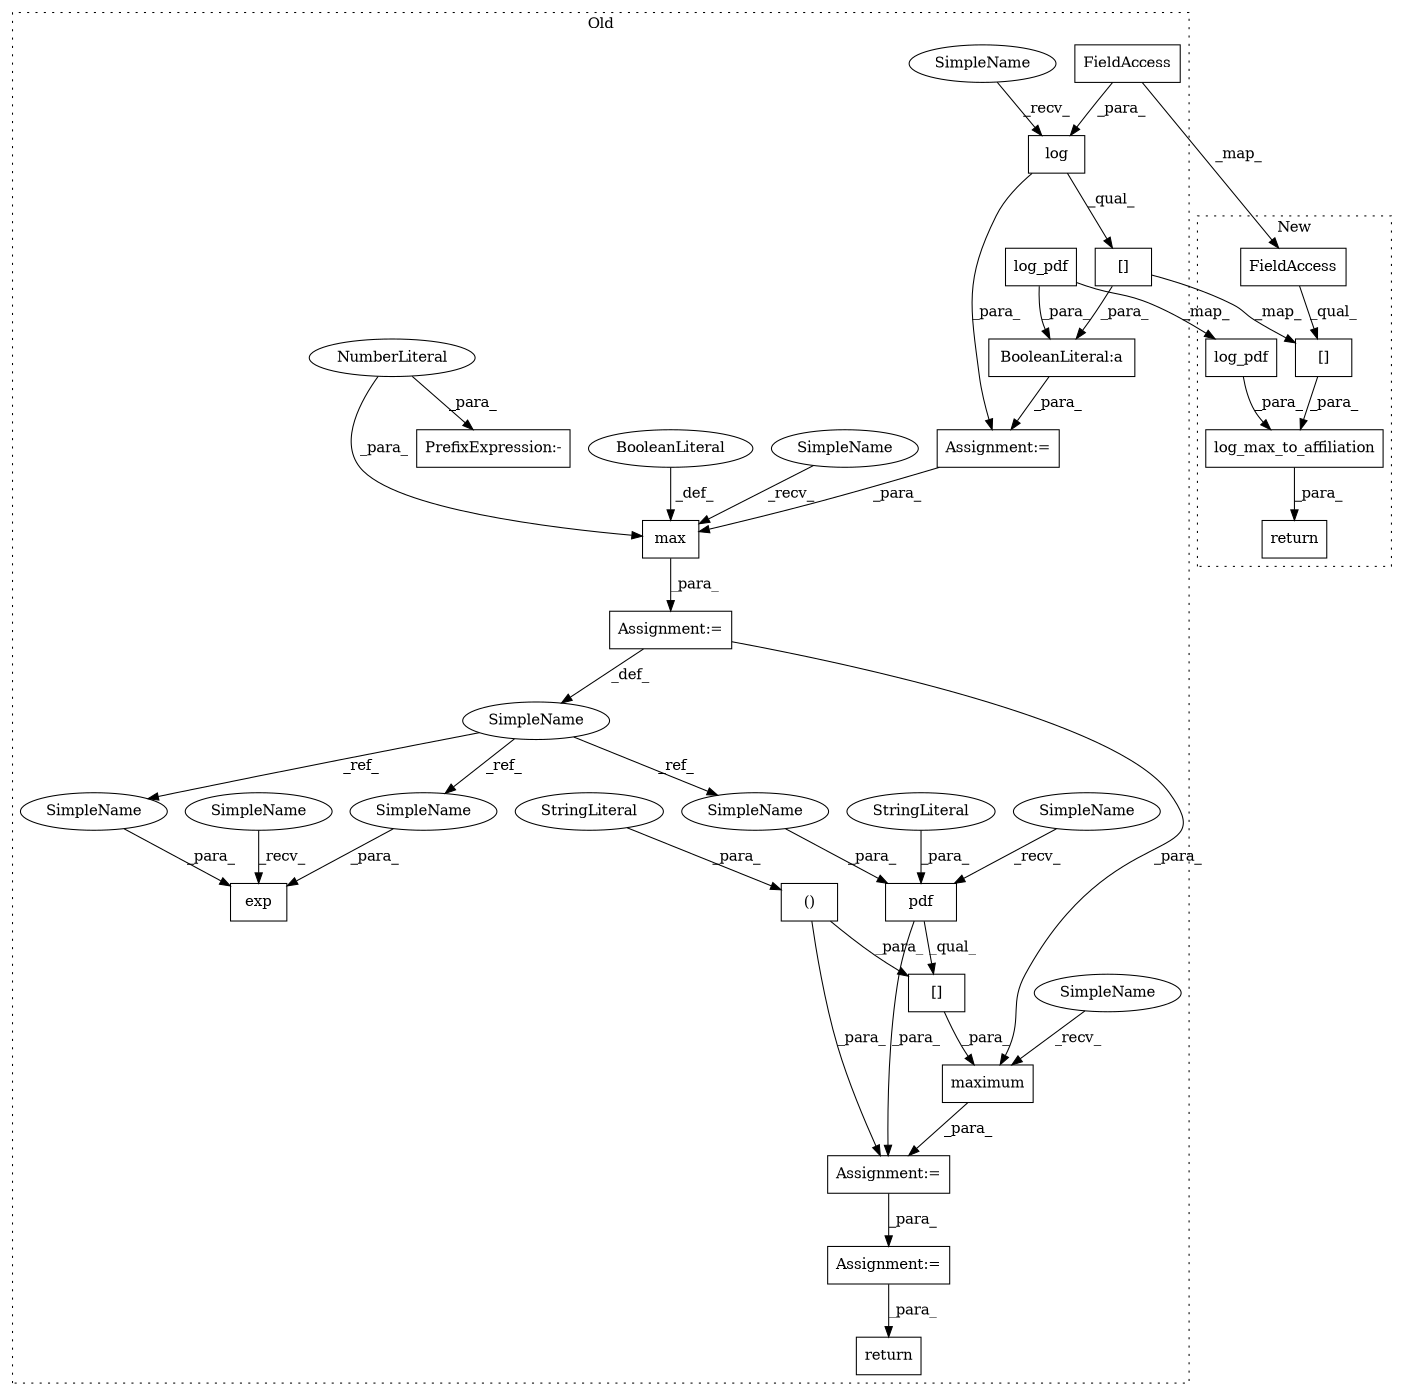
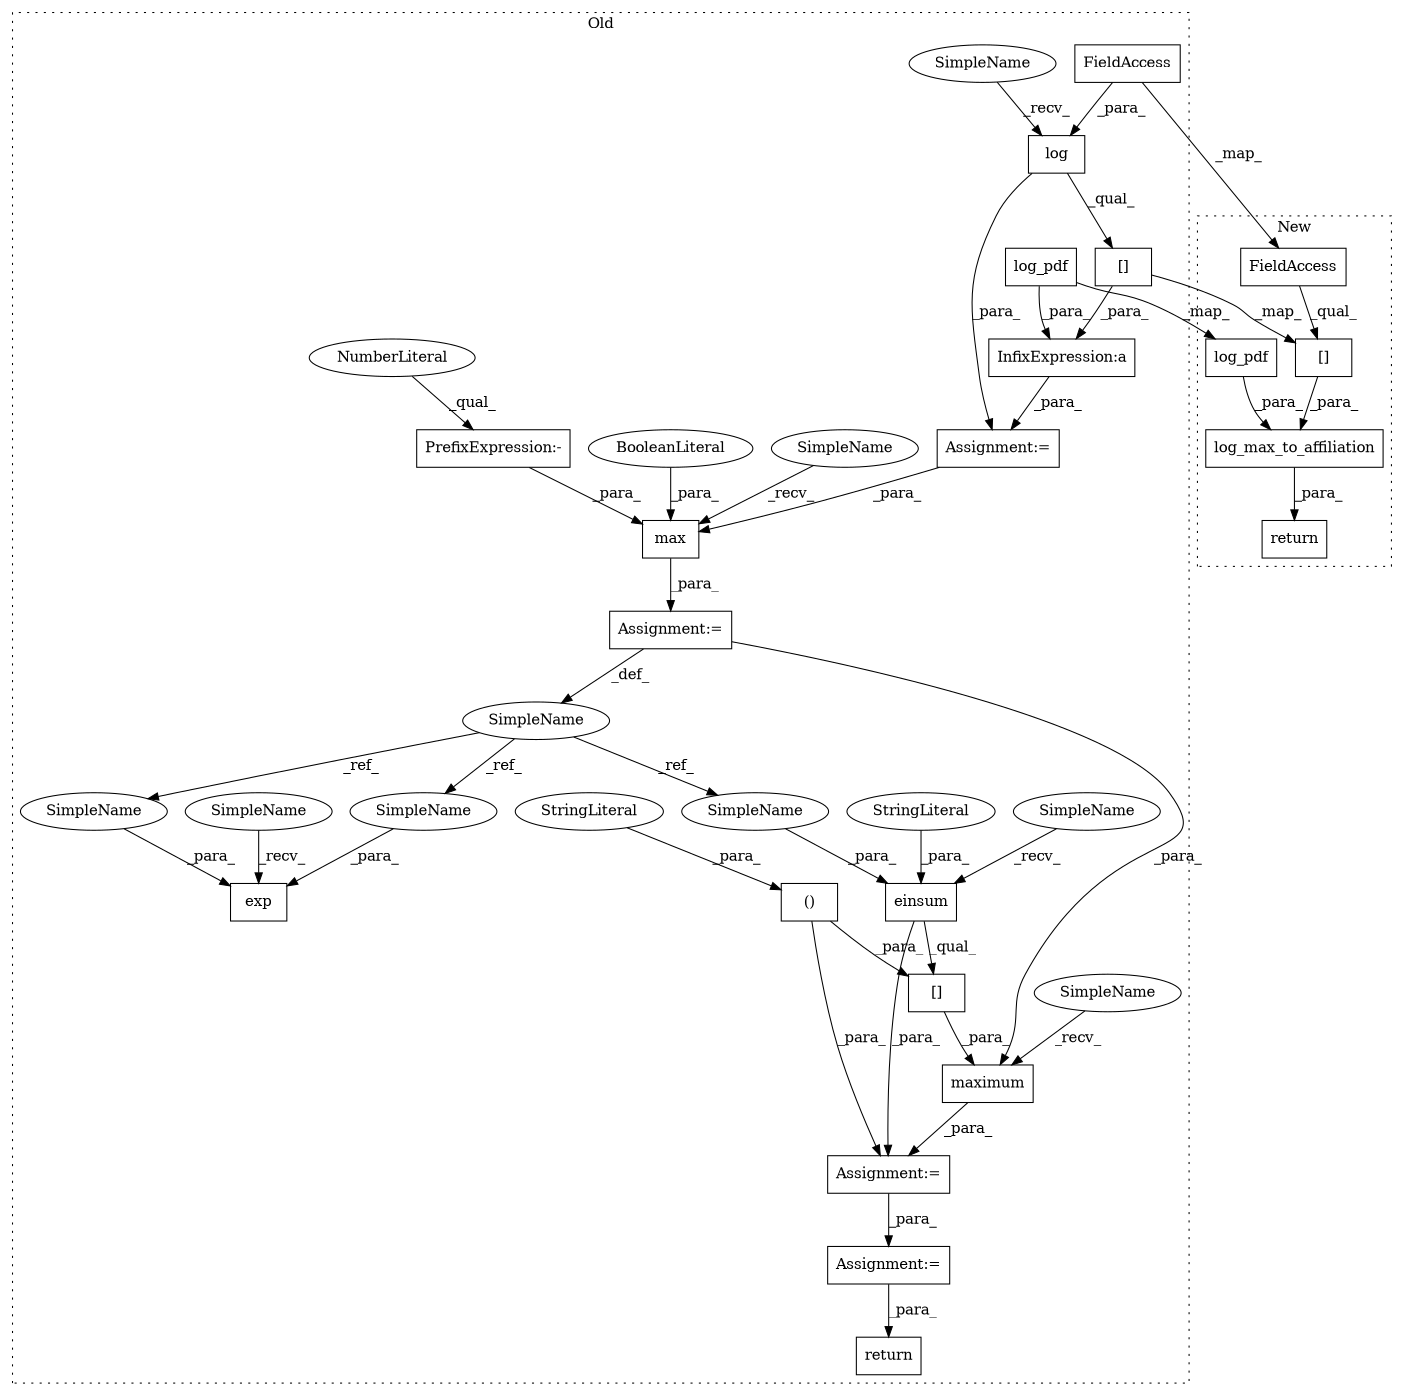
  digraph {
    node [a=42 l=11 s=1081 shape=box]
    n1 [a=106 l=56 label="()"]
    n2 [a=2 l="45,2" label="[]" s="1036,1137"]
-   n3 [a=27 l=3 label="BooleanLiteral:a" s=904]
+   n3 [a=27 l=3 label="InfixExpression:a" s=904]
    n4 [a=32 l="4,1" label=log s="824,839"]
    n5 [a=32 l="4,1" label=max s="940,963"]
    n6 [a=9 l=4 label=BooleanLiteral s=959 shape=ellipse]
    n7 [a=45 l=16 label=StringLiteral shape=ellipse]
    n8 [a=38 l=1 label="PrefixExpression:-" s=956]
    n9 [a=34 l=1 label=NumberLiteral s=957 shape=ellipse]
-   n10 [a=32 l="7,1" label=pdf s="1042,1074"]
+   n10 [a=32 l="7,1" label=einsum s="1042,1074"]
    n11 [a=45 l=13 label=StringLiteral s=1049 shape=ellipse]
    n12 [a=32 l="8,1" label=log_pdf s="696,798"]
    n13 [a=32 l="8,1" label=maximum s="1028,1175"]
    n14 [a=32 l="4,1" label=exp s="976,1003"]
    n15 [label=SimpleName s=921 shape=ellipse]
    n16 [a=7 l=1 label="Assignment:=" s=816]
    n17 [a=7 l=2 label="Assignment:=" s=932]
    n18 [a=7 l=1 label="Assignment:=" s=1021]
    n19 [a=7 l=2 label="Assignment:=" s=1193]
    n20 [a=41 l=7 label=return s=1212]
    n21 [a=2 l="28,2" label="[]" s="818,902"]
    n22 [a=22 label=FieldAccess s=828]
    n23 [label=SimpleName s=1063 shape=ellipse]
    n24 [label=SimpleName s=980 shape=ellipse]
    n25 [label=SimpleName s=992 shape=ellipse]
    n26 [l=5 label=SimpleName s=818 shape=ellipse]
    n27 [l=5 label=SimpleName s=970 shape=ellipse]
    n28 [l=5 label=SimpleName s=1036 shape=ellipse]
    n29 [l=5 label=SimpleName s=1022 shape=ellipse]
    n30 [l=5 label=SimpleName s=934 shape=ellipse]
    n31 [a=32 l="23,1" label=log_max_to_affiliation s="645,878"]
    n32 [a=32 l="8,1" label=log_pdf s="766,868"]
    n33 [a=41 l=7 label=return s=638]
    n34 [a=2 l="17,2" label="[]" s="668,741"]
    n35 [a=22 label=FieldAccess s=668]
    subgraph cluster_1 {
      label=Old
      style=dotted
      n1
      n2
      n3
      n4
      n5
      n6
      n7
      n8
      n9
      n10
      n11
      n12
      n13
      n14
      n15
      n16
      n17
      n18
      n19
      n20
      n21
      n22
      n23
      n24
      n25
      n26
      n27
      n28
      n29
      n30
    }
    subgraph cluster_2 {
      label=New
      style=dotted
      n31
      n32
      n33
      n34
      n35
    }
    n1 -> n2 [label=_para_]
    n1 -> n18 [label=_para_]
    n2 -> n13 [label=_para_]
    n3 -> n16 [label=_para_]
    n4 -> n16 [label=_para_]
    n4 -> n21 [label=_qual_]
    n5 -> n17 [label=_para_]
-   n6 -> n5 [label=_def_]
+   n6 -> n5 [label=_para_]
    n7 -> n1 [label=_para_]
-   n9 -> n5 [label=_para_]
-   n9 -> n8 [label=_para_]
+   n8 -> n5 [label=_para_]
+   n9 -> n8 [label=_qual_]
    n10 -> n2 [label=_qual_]
    n10 -> n18 [label=_para_]
    n11 -> n10 [label=_para_]
    n12 -> n3 [label=_para_]
    n12 -> n32 [label=_map_]
    n13 -> n18 [label=_para_]
    n15 -> n23 [label=_ref_]
    n15 -> n24 [label=_ref_]
    n15 -> n25 [label=_ref_]
    n16 -> n5 [label=_para_]
    n17 -> n13 [label=_para_]
    n17 -> n15 [label=_def_]
    n18 -> n19 [label=_para_]
    n19 -> n20 [label=_para_]
    n21 -> n3 [label=_para_]
    n21 -> n34 [label=_map_]
    n22 -> n4 [label=_para_]
    n22 -> n35 [label=_map_]
    n23 -> n10 [label=_para_]
    n24 -> n14 [label=_para_]
    n25 -> n14 [label=_para_]
    n26 -> n4 [label=_recv_]
    n27 -> n14 [label=_recv_]
    n28 -> n10 [label=_recv_]
    n29 -> n13 [label=_recv_]
    n30 -> n5 [label=_recv_]
    n31 -> n33 [label=_para_]
    n32 -> n31 [label=_para_]
    n34 -> n31 [label=_para_]
    n35 -> n34 [label=_qual_]
  }
